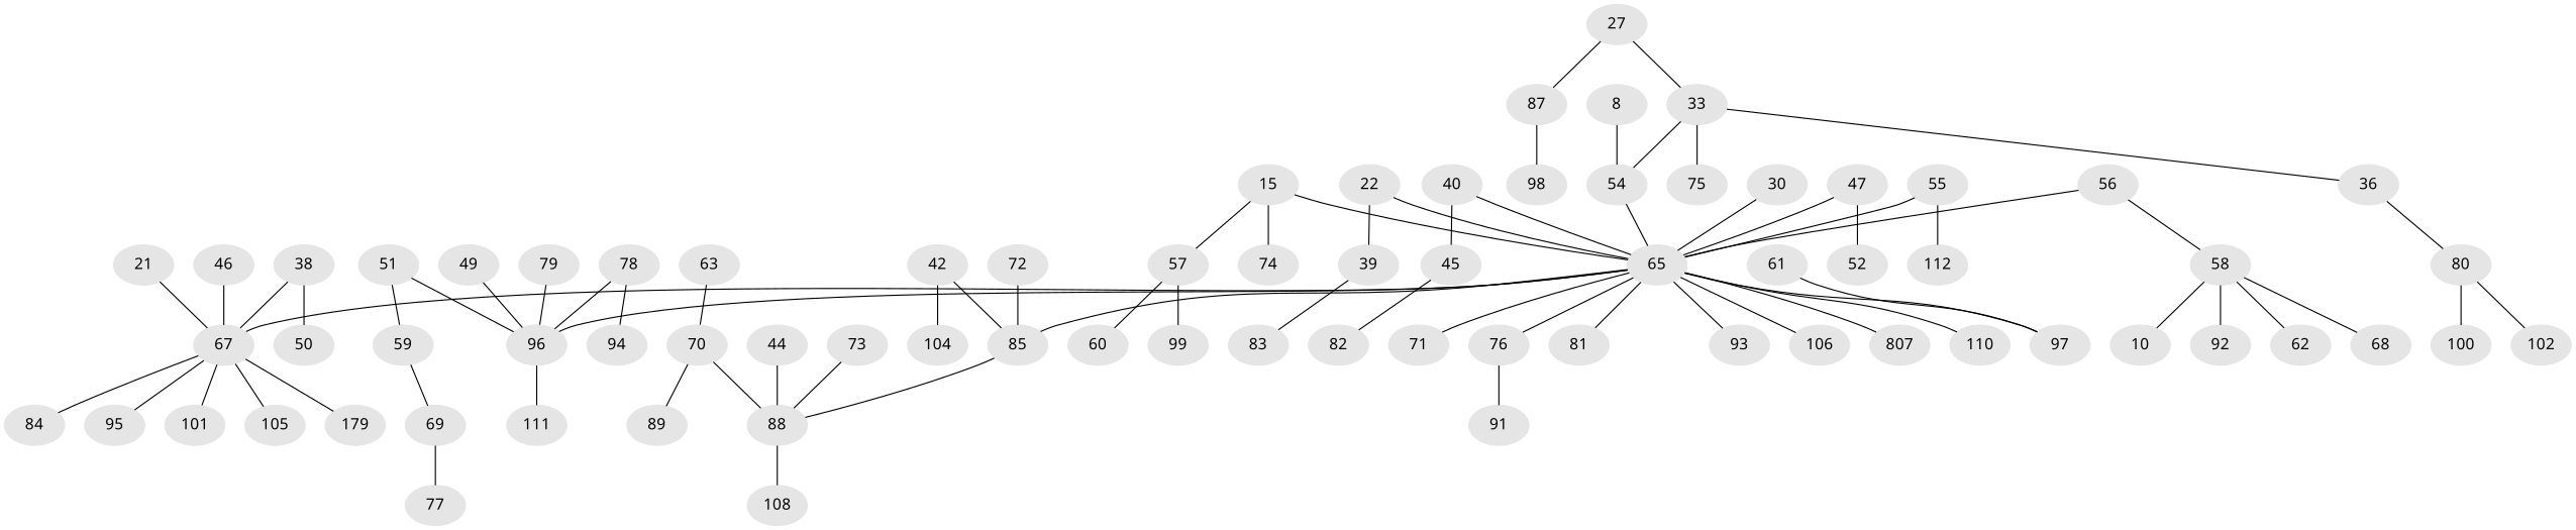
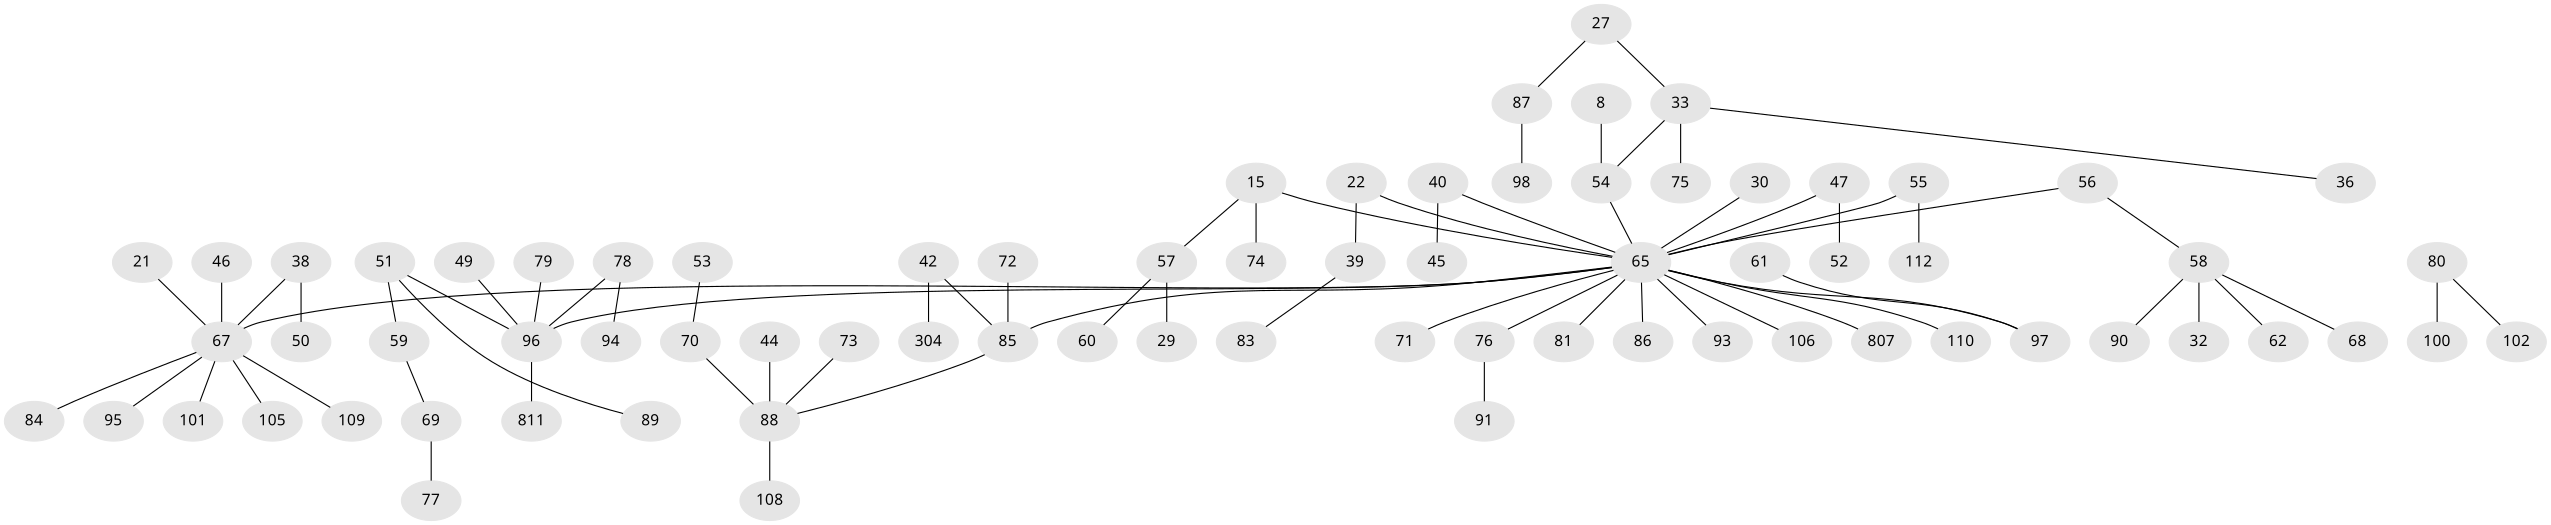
  graph {
    fontname="Noto Sans"
    node [color=gray90 fontname="Noto Sans" style=filled]
    edge [fontname="Noto Sans"]
    54 [super="+3"]
    65 [super="+37+28+64"]
    8
    15
    57
    74
-   99
+   99 [label=29]
    60
    67 [super="+53+10+16"]
    85 [super="+43"]
    96 [super="+29+24+31+48"]
    97 [super="+34"]
    71
    76
    81
+   86
    93
    106
    n19 [label=807]
    110
    84
    95
    101
    105
-   109 [label=179]
+   109
    21
    22
    39
    83
    33 [super="+25"]
    36
    75
    27
    87
    98
    30
    80 [super="+66"]
    100
    102
    38
    50
    40
    45
-   82
    88 [super="+9+32"]
    42
-   104
+   104 [label=304]
    108
    44
    46
    47
    52
-   111
+   111 [label=811]
    49
    51
    59
    69
    55
    112
    56
    58
    62
    68
-   90 [label=10]
-   92
+   90
+   92 [label=32]
    77
    61
    70 [super="+41"]
    89
-   63
+   63 [label=53]
    91
    72
    73
    78
    94
    79
    54 -- 65
    65 -- 67
    65 -- 85
    65 -- 96
    65 -- 97
    65 -- 71
    65 -- 76
    65 -- 81
+   65 -- 86
    65 -- 93
    65 -- 106
    65 -- n19
    65 -- 110
    8 -- 54
    15 -- 65
    15 -- 57
    15 -- 74
    57 -- 99
    57 -- 60
    67 -- 84
    67 -- 95
    67 -- 101
    67 -- 105
    67 -- 109
    85 -- 88
    96 -- 111
    76 -- 91
    21 -- 67
    22 -- 65
    22 -- 39
    39 -- 83
    33 -- 54
    33 -- 36
    33 -- 75
-   36 -- 80
    27 -- 33
    27 -- 87
    87 -- 98
    30 -- 65
    80 -- 100
    80 -- 102
    38 -- 67
    38 -- 50
    40 -- 65
    40 -- 45
-   45 -- 82
    88 -- 108
    42 -- 85
    42 -- 104
    44 -- 88
    46 -- 67
    47 -- 65
    47 -- 52
    49 -- 96
    51 -- 96
    51 -- 59
    59 -- 69
    69 -- 77
    55 -- 65
    55 -- 112
    56 -- 65
    56 -- 58
    58 -- 62
    58 -- 68
    58 -- 90
    58 -- 92
    61 -- 97
    70 -- 88
-   70 -- 89
+   51 -- 89
    63 -- 70
    72 -- 85
    73 -- 88
    78 -- 96
    78 -- 94
    79 -- 96
  }
